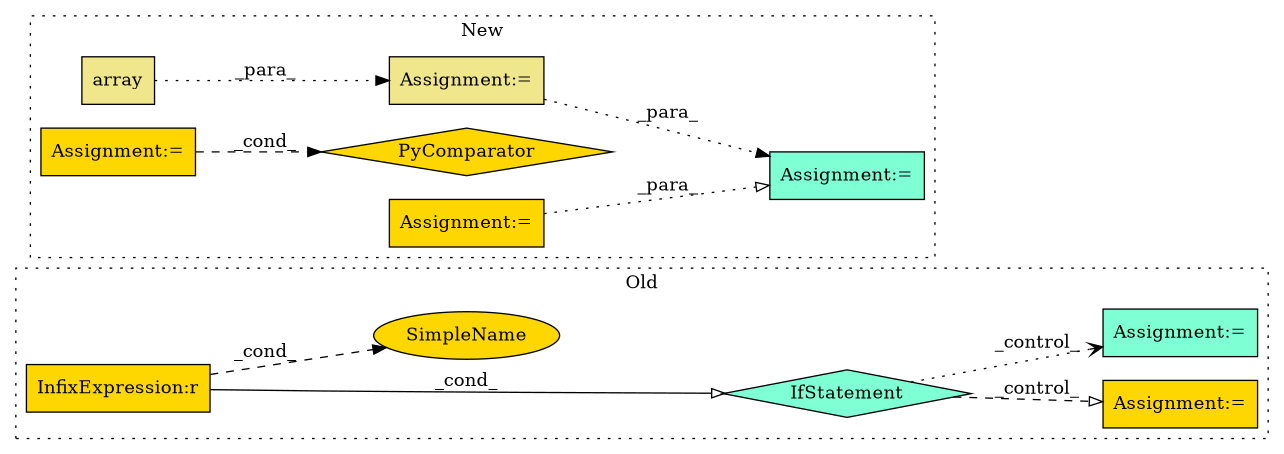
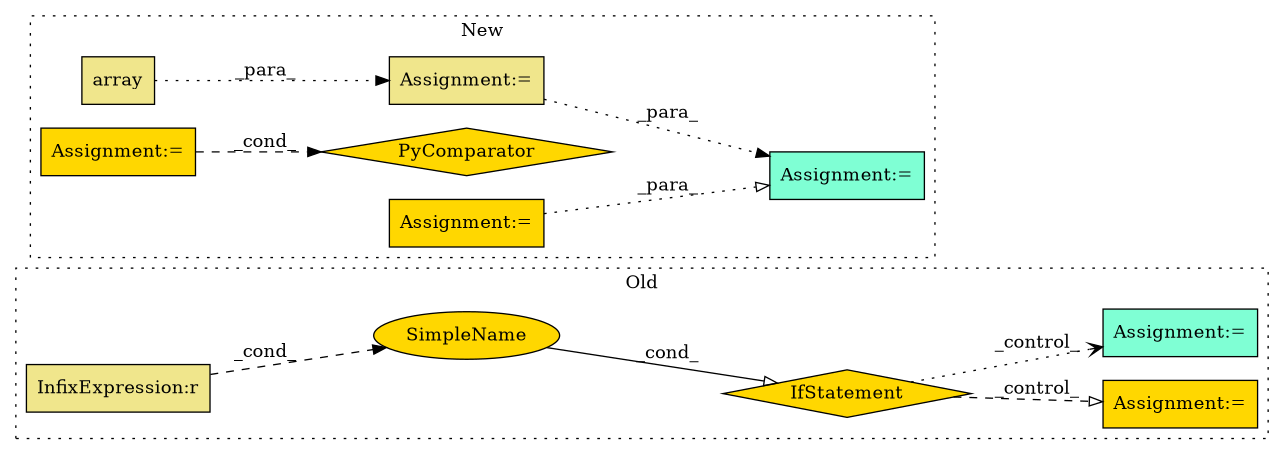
  digraph {
    rankdir=LR
    node [a=7 fillcolor=gold l=1 s=2875 shape=box style=filled]
    edge [arrowhead=normal style=dotted]
-   n1 [a=25 fillcolor=aquamarine l="4,2" label=IfStatement s="2862,2885" shape=diamond]
+   n1 [a=25 l="4,2" label=IfStatement s="2862,2885" shape=diamond]
    n2 [label="Assignment:=" s=3212]
    n3 [a=42 label=SimpleName shape=ellipse l="" s=""]
-   n4 [a=27 l=4 label="InfixExpression:r" s=2877]
+   n4 [a=27 fillcolor=khaki l=4 label="InfixExpression:r" s=2877]
    n5 [fillcolor=aquamarine label="Assignment:=" s=3156]
    n6 [a=32 fillcolor=khaki l="19,-5" label=array s="2783,2917"]
    n7 [fillcolor=khaki label="Assignment:=" s=2776]
    n8 [l=34 label="Assignment:="]
    n9 [fillcolor=aquamarine label="Assignment:=" s=2987]
    n10 [a=113 l=34 label=PyComparator shape=diamond]
    n11 [label="Assignment:=" s=2627]
    subgraph cluster_1 {
      label=Old
      style=dotted
      n1
      n2
      n3
      n4
      n5
    }
    subgraph cluster_2 {
      label=New
      style=dotted
      n6
      n7
      n8
      n9
      n10
      n11
    }
    n1 -> n2 [arrowhead=onormal label=_control_ style=dashed]
    n1 -> n5 [arrowhead=vee label=_control_]
-   n4 -> n1 [arrowhead=onormal label=_cond_ style=solid]
+   n3 -> n1 [arrowhead=onormal label=_cond_ style=solid]
    n4 -> n3 [label=_cond_ style=dashed]
    n6 -> n7 [label=_para_]
    n7 -> n9 [label=_para_]
    n8 -> n10 [label=_cond_ style=dashed]
    n11 -> n9 [arrowhead=onormal label=_para_]
  }
